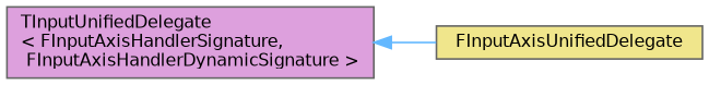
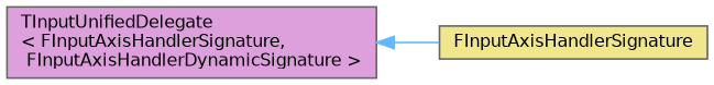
  digraph {
    rankdir=LR
    node [color=grey40 fontname=Helvetica fontsize=10 shape=box style=filled]
    n1 [fillcolor=plum height=0.2 label="TInputUnifiedDelegate\l\< FInputAxisHandlerSignature,\l FInputAxisHandlerDynamicSignature \>" width=0.4]
-   n2 [fillcolor=khaki height=0.2 label=FInputAxisUnifiedDelegate width=0.4]
+   n2 [fillcolor=khaki height=0.2 label=FInputAxisHandlerSignature width=0.4]
    n1 -> n2 [color=steelblue1 dir=back fontname=Helvetica fontsize=10 labelfontname=Helvetica labelfontsize=10 style=solid]
  }
